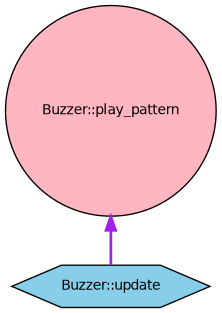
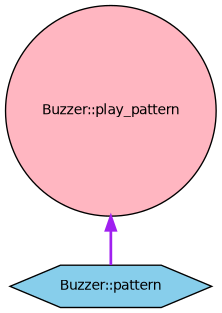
  digraph {
    rankdir=TB
    node [color=black fontname=Helvetica fontsize=10 style=filled]
    n1 [fillcolor=lightpink fontcolor=black height=0.2 label="Buzzer::play_pattern" shape=circle width=0.4]
-   n2 [fillcolor=skyblue height=0.2 label="Buzzer::update" shape=hexagon width=0.4]
+   n2 [fillcolor=skyblue height=0.2 label="Buzzer::pattern" shape=hexagon width=0.4]
    n1 -> n2 [color=purple dir=back fontname=Helvetica fontsize=10 labelfontname=Helvetica labelfontsize=10 style=bold]
  }
